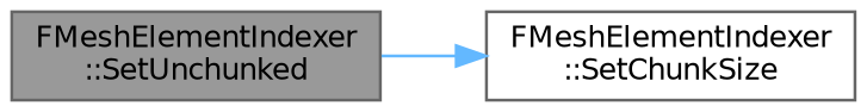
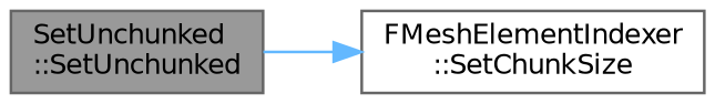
  digraph {
    rankdir=LR
    node [fontname=Helvetica fontsize=10 shape=box style=filled]
-   n1 [color=gray40 fillcolor=grey60 fontcolor=black height=0.2 label="FMeshElementIndexer\l::SetUnchunked" width=0.4]
+   n1 [color=gray40 fillcolor=grey60 fontcolor=black height=0.2 label="SetUnchunked\l::SetUnchunked" width=0.4]
    n2 [color=grey40 fillcolor=white height=0.2 label="FMeshElementIndexer\l::SetChunkSize" width=0.4]
    n1 -> n2 [color=steelblue1 fontname=Helvetica fontsize=10 labelfontname=Helvetica labelfontsize=10 style=solid]
  }
